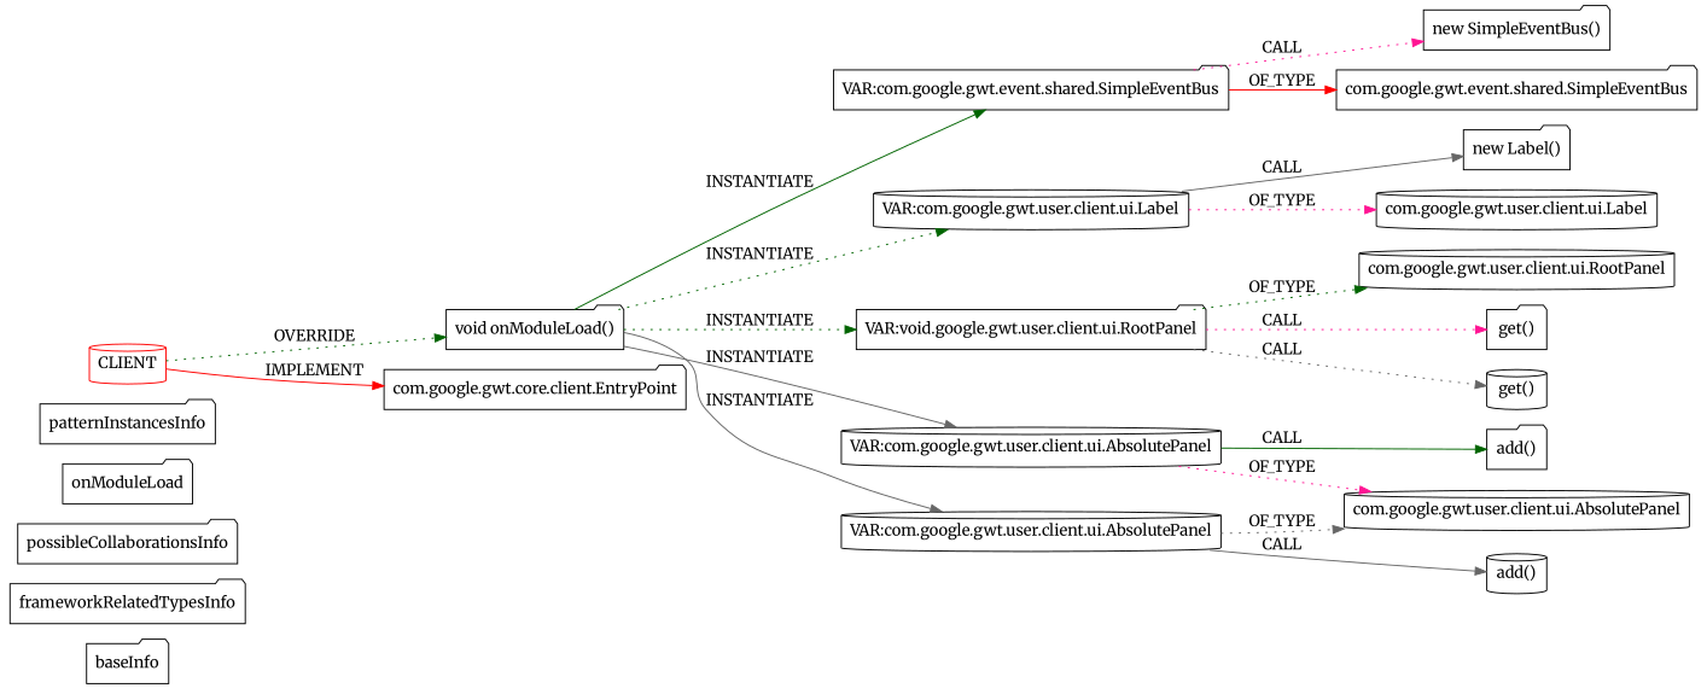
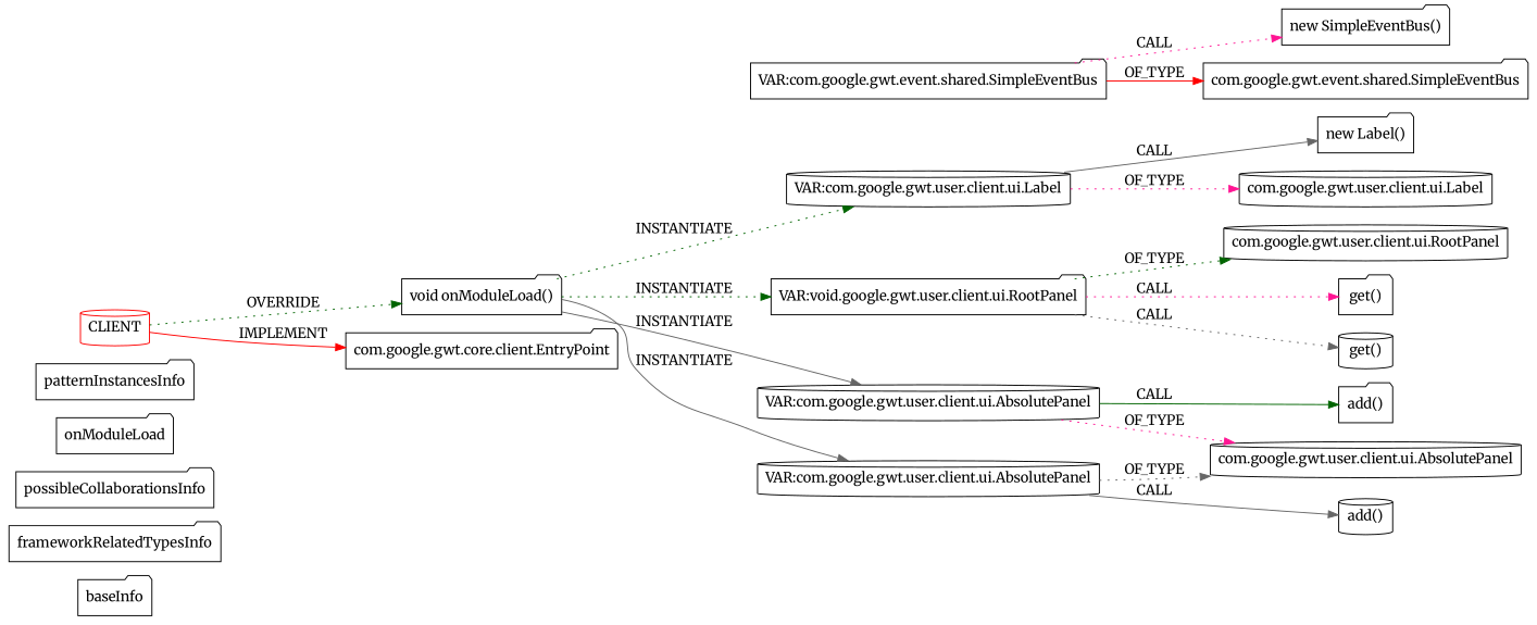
  digraph {
    fontname=Merriweather
    rankdir=LR
    node [fontname=Merriweather shape=folder isFrameworkType=false]
    edge [color=darkgreen fontname=Merriweather style=dotted]
    baseInfo [category=pattern graphId=1813 isAnonymous=false possibleRelation=false isFrameworkType=""]
    frameworkRelatedTypesInfo [0="com.google.gwt.core.client.EntryPoint" isFrameworkType=""]
    possibleCollaborationsInfo [isFrameworkType=""]
    n4 [frequency=2.0 label=onModuleLoad patternRootClient=0 isFrameworkType=""]
    patternInstancesInfo [0="domhanak-VisualizerGWT~/domhanak-VisualizerGWT/VisualizerGWT-master/src/main/java/cz/muni/fi/bapr/visualizer/client/Visualizer.java~Visualizer~1278" 1="MarkGolder-GWT~/MarkGolder-GWT/GWT-master/MNG GWT Tutorial5/src/com/mng/gwt/ebus/client/MyEntryPoint.java~MyEntryPoint~290" isFrameworkType=""]
    n6 [label="new SimpleEventBus()" vertexType=CONSTRUCTOR_CALL]
    n7 [label="VAR:com.google.gwt.event.shared.SimpleEventBus" vertexType=VARIABLE_EXPRESION]
    n8 [label="com.google.gwt.event.shared.SimpleEventBus" vertexType=FRAMEWORK_CLASS_TYPE]
    n9 [label="void onModuleLoad()" vertexType=OVERRIDING_METHOD_DECLARATION]
    n10 [label="VAR:com.google.gwt.user.client.ui.Label" shape=cylinder vertexType=VARIABLE_EXPRESION]
    n11 [label="VAR:void.google.gwt.user.client.ui.RootPanel" vertexType=VARIABLE_EXPRESION]
    n12 [label="VAR:com.google.gwt.user.client.ui.AbsolutePanel" shape=cylinder vertexType=VARIABLE_EXPRESION]
    n13 [label="VAR:com.google.gwt.user.client.ui.AbsolutePanel" shape=cylinder vertexType=VARIABLE_EXPRESION]
    n14 [label="new Label()" vertexType=CONSTRUCTOR_CALL]
    n15 [label="com.google.gwt.user.client.ui.Label" shape=cylinder vertexType=FRAMEWORK_CLASS_TYPE]
    n16 [label="com.google.gwt.user.client.ui.RootPanel" shape=cylinder vertexType=FRAMEWORK_CLASS_TYPE]
    n17 [label="get()" vertexType=INSIDE_CALL]
    n18 [label="get()" shape=cylinder vertexType=INSIDE_CALL]
    n19 [label="add()" vertexType=INSIDE_CALL]
    n20 [label="com.google.gwt.user.client.ui.AbsolutePanel" shape=cylinder vertexType=FRAMEWORK_CLASS_TYPE]
    n21 [label="add()" shape=cylinder vertexType=INSIDE_CALL]
    n22 [color=red label=CLIENT shape=cylinder vertexType=ROOT_CLIENT_CLASS_DECLARATION]
    n23 [label="com.google.gwt.core.client.EntryPoint" vertexType=FRAMEWORK_INTERFACE_TYPE]
    n7 -> n6 [color=deeppink label=CALL]
    n7 -> n8 [color=red label=OF_TYPE style=solid]
-   n9 -> n7 [label=INSTANTIATE style=solid]
    n9 -> n10 [label=INSTANTIATE]
    n9 -> n11 [label=INSTANTIATE]
    n9 -> n12 [color=gray40 label=INSTANTIATE style=solid]
    n9 -> n13 [color=gray40 label=INSTANTIATE style=solid]
    n10 -> n14 [color=gray40 label=CALL style=solid]
    n10 -> n15 [color=deeppink label=OF_TYPE]
    n11 -> n16 [label=OF_TYPE]
    n11 -> n17 [color=deeppink label=CALL]
    n11 -> n18 [color=gray40 label=CALL]
    n12 -> n19 [label=CALL style=solid]
    n12 -> n20 [color=deeppink label=OF_TYPE]
    n13 -> n20 [color=gray40 label=OF_TYPE]
    n13 -> n21 [color=gray40 label=CALL style=solid]
    n22 -> n9 [label=OVERRIDE]
    n22 -> n23 [color=red label=IMPLEMENT style=solid]
  }
